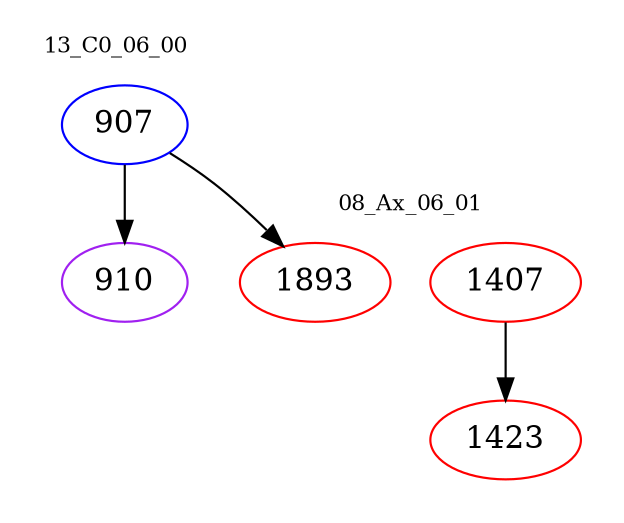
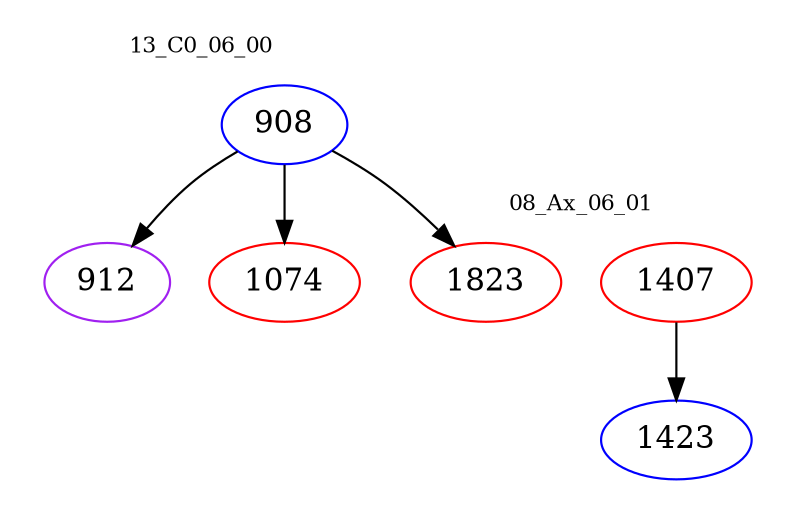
  digraph {
    node [color=red]
    edge [color=black]
    n1 [label=1407]
-   n2 [label=1423]
-   n3 [label=1893]
-   n4 [color=blue label=907]
-   n5 [color=purple label=910]
+   n2 [color=blue label=1423]
+   n3 [label=1823]
+   n4 [color=blue label=908]
+   n5 [color=purple label=912]
+   n6 [label=1074]
    subgraph cluster_1 {
      color=white
      fontsize=10
      label="08_Ax_06_01"
      n1
      n2
      n3
    }
    subgraph cluster_2 {
      color=white
      fontsize=10
      label="13_C0_06_00"
      n4
      n5
+     n6
    }
    n1 -> n2
    n4 -> n3
    n4 -> n5
+   n4 -> n6
  }
